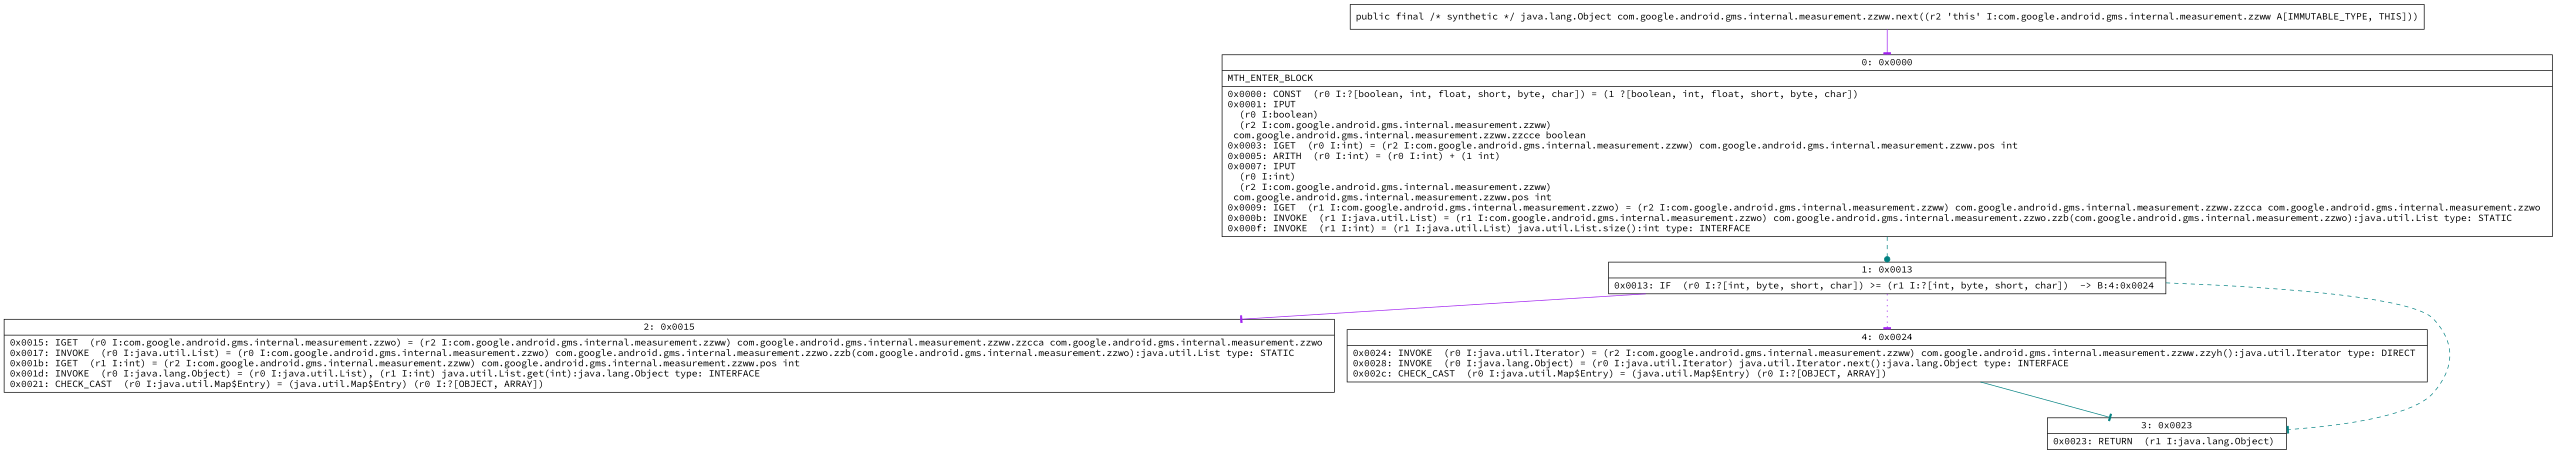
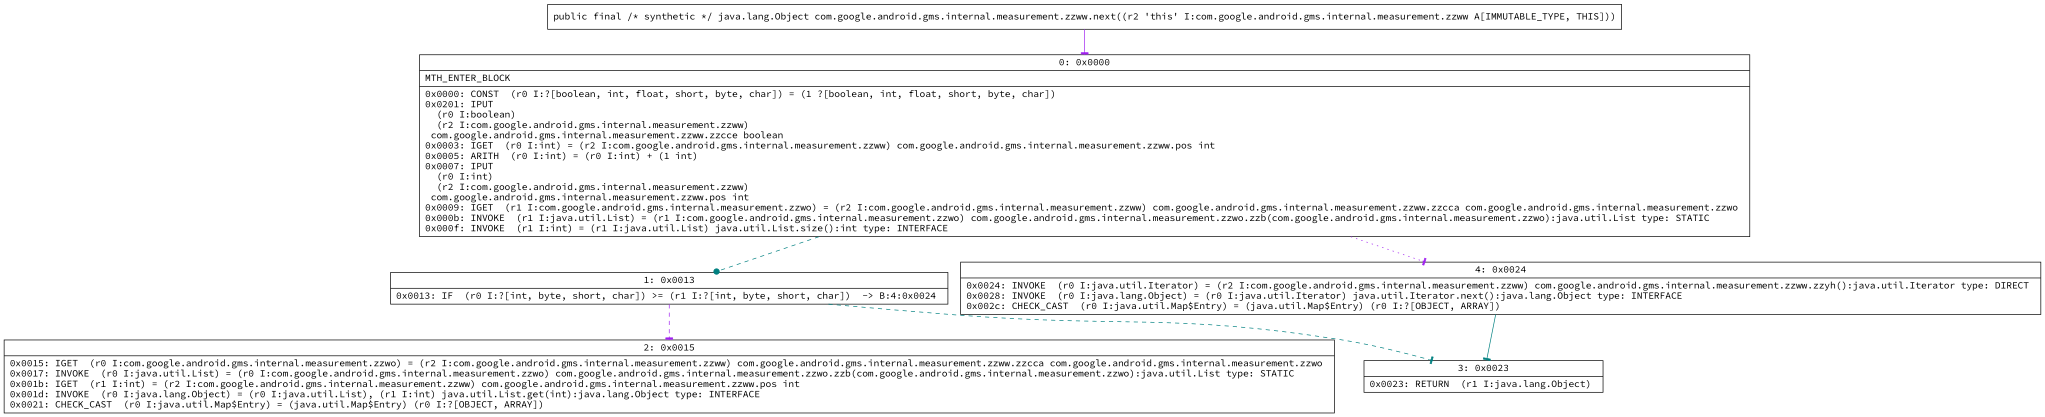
  digraph {
    fontname="Source Code Pro"
    node [fontname="Source Code Pro" shape=record]
    edge [arrowhead=tee color=teal fontname="Source Code Pro" style=dashed]
-   n1 [label="{0\:\ 0x0000|MTH_ENTER_BLOCK\l|0x0000: CONST  (r0 I:?[boolean, int, float, short, byte, char]) = (1 ?[boolean, int, float, short, byte, char]) \l0x0001: IPUT  \l  (r0 I:boolean)\l  (r2 I:com.google.android.gms.internal.measurement.zzww)\l com.google.android.gms.internal.measurement.zzww.zzcce boolean \l0x0003: IGET  (r0 I:int) = (r2 I:com.google.android.gms.internal.measurement.zzww) com.google.android.gms.internal.measurement.zzww.pos int \l0x0005: ARITH  (r0 I:int) = (r0 I:int) + (1 int) \l0x0007: IPUT  \l  (r0 I:int)\l  (r2 I:com.google.android.gms.internal.measurement.zzww)\l com.google.android.gms.internal.measurement.zzww.pos int \l0x0009: IGET  (r1 I:com.google.android.gms.internal.measurement.zzwo) = (r2 I:com.google.android.gms.internal.measurement.zzww) com.google.android.gms.internal.measurement.zzww.zzcca com.google.android.gms.internal.measurement.zzwo \l0x000b: INVOKE  (r1 I:java.util.List) = (r1 I:com.google.android.gms.internal.measurement.zzwo) com.google.android.gms.internal.measurement.zzwo.zzb(com.google.android.gms.internal.measurement.zzwo):java.util.List type: STATIC \l0x000f: INVOKE  (r1 I:int) = (r1 I:java.util.List) java.util.List.size():int type: INTERFACE \l}"]
+   n1 [label="{0\:\ 0x0000|MTH_ENTER_BLOCK\l|0x0000: CONST  (r0 I:?[boolean, int, float, short, byte, char]) = (1 ?[boolean, int, float, short, byte, char]) \l0x0201: IPUT  \l  (r0 I:boolean)\l  (r2 I:com.google.android.gms.internal.measurement.zzww)\l com.google.android.gms.internal.measurement.zzww.zzcce boolean \l0x0003: IGET  (r0 I:int) = (r2 I:com.google.android.gms.internal.measurement.zzww) com.google.android.gms.internal.measurement.zzww.pos int \l0x0005: ARITH  (r0 I:int) = (r0 I:int) + (1 int) \l0x0007: IPUT  \l  (r0 I:int)\l  (r2 I:com.google.android.gms.internal.measurement.zzww)\l com.google.android.gms.internal.measurement.zzww.pos int \l0x0009: IGET  (r1 I:com.google.android.gms.internal.measurement.zzwo) = (r2 I:com.google.android.gms.internal.measurement.zzww) com.google.android.gms.internal.measurement.zzww.zzcca com.google.android.gms.internal.measurement.zzwo \l0x000b: INVOKE  (r1 I:java.util.List) = (r1 I:com.google.android.gms.internal.measurement.zzwo) com.google.android.gms.internal.measurement.zzwo.zzb(com.google.android.gms.internal.measurement.zzwo):java.util.List type: STATIC \l0x000f: INVOKE  (r1 I:int) = (r1 I:java.util.List) java.util.List.size():int type: INTERFACE \l}"]
    n2 [label="{1\:\ 0x0013|0x0013: IF  (r0 I:?[int, byte, short, char]) \>= (r1 I:?[int, byte, short, char])  \-\> B:4:0x0024 \l}"]
    n3 [label="{2\:\ 0x0015|0x0015: IGET  (r0 I:com.google.android.gms.internal.measurement.zzwo) = (r2 I:com.google.android.gms.internal.measurement.zzww) com.google.android.gms.internal.measurement.zzww.zzcca com.google.android.gms.internal.measurement.zzwo \l0x0017: INVOKE  (r0 I:java.util.List) = (r0 I:com.google.android.gms.internal.measurement.zzwo) com.google.android.gms.internal.measurement.zzwo.zzb(com.google.android.gms.internal.measurement.zzwo):java.util.List type: STATIC \l0x001b: IGET  (r1 I:int) = (r2 I:com.google.android.gms.internal.measurement.zzww) com.google.android.gms.internal.measurement.zzww.pos int \l0x001d: INVOKE  (r0 I:java.lang.Object) = (r0 I:java.util.List), (r1 I:int) java.util.List.get(int):java.lang.Object type: INTERFACE \l0x0021: CHECK_CAST  (r0 I:java.util.Map$Entry) = (java.util.Map$Entry) (r0 I:?[OBJECT, ARRAY]) \l}"]
    n4 [label="{4\:\ 0x0024|0x0024: INVOKE  (r0 I:java.util.Iterator) = (r2 I:com.google.android.gms.internal.measurement.zzww) com.google.android.gms.internal.measurement.zzww.zzyh():java.util.Iterator type: DIRECT \l0x0028: INVOKE  (r0 I:java.lang.Object) = (r0 I:java.util.Iterator) java.util.Iterator.next():java.lang.Object type: INTERFACE \l0x002c: CHECK_CAST  (r0 I:java.util.Map$Entry) = (java.util.Map$Entry) (r0 I:?[OBJECT, ARRAY]) \l}"]
    n5 [label="{3\:\ 0x0023|0x0023: RETURN  (r1 I:java.lang.Object) \l}"]
    n6 [label="{public final \/* synthetic *\/ java.lang.Object com.google.android.gms.internal.measurement.zzww.next((r2 'this' I:com.google.android.gms.internal.measurement.zzww A[IMMUTABLE_TYPE, THIS])) }"]
    n1 -> n2 [arrowhead=dot]
-   n2 -> n3 [color=purple style=solid]
-   n2 -> n4 [color=purple style=dotted]
+   n2 -> n3 [color=purple]
+   n1 -> n4 [color=purple style=dotted]
    n2 -> n5
    n4 -> n5 [style=solid]
    n6 -> n1 [color=purple style=solid]
  }
